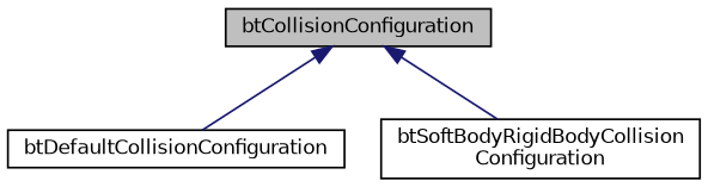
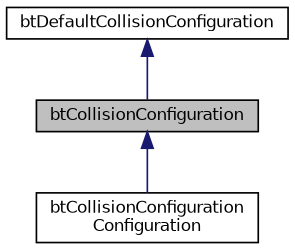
  digraph {
    node [color=black fillcolor=white fontname=Helvetica fontsize=10 shape=record style=filled]
    edge [color=midnightblue dir=back fontname=Helvetica fontsize=10 labelfontname=Helvetica labelfontsize=10 style=solid]
    n1 [fillcolor=grey75 fontcolor=black height=0.2 label=btCollisionConfiguration width=0.4]
    n2 [height=0.2 label=btDefaultCollisionConfiguration width=0.4]
-   n3 [height=0.2 label="btSoftBodyRigidBodyCollision\lConfiguration" width=0.4]
-   n1 -> n2
+   n3 [height=0.2 label="btCollisionConfiguration\lConfiguration" width=0.4]
+   n2 -> n1
    n1 -> n3
  }
